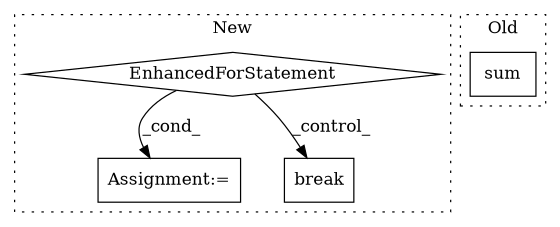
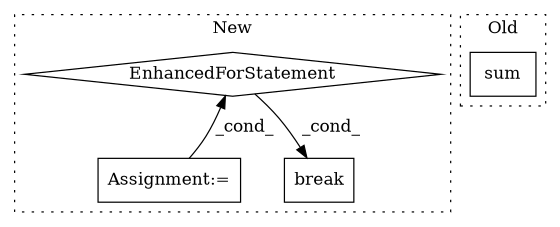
  digraph {
    node [l="53,2" s="2455,2543" shape=box]
    n1 [a=10 l=6 label=break s=3084]
    n2 [a=7 label="Assignment:="]
    n3 [a=70 label=EnhancedForStatement shape=diamond]
    n4 [a=32 l="4,1" label=sum s="2319,2407"]
    subgraph cluster_1 {
      label=New
      style=dotted
      n1
      n2
      n3
    }
    subgraph cluster_2 {
      label=Old
      style=dotted
      n4
    }
-   n3 -> n2 [label=_cond_]
-   n3 -> n1 [label=_control_]
+   n2 -> n3 [label=_cond_]
+   n3 -> n1 [label=_cond_]
  }
